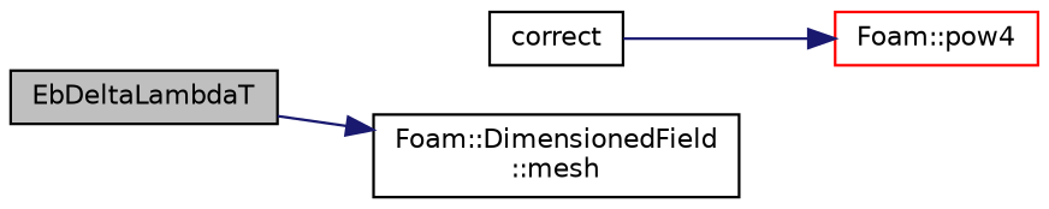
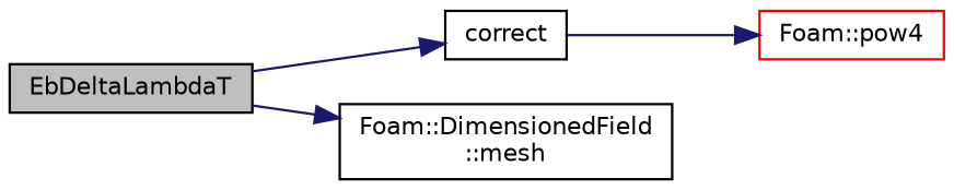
  digraph {
    rankdir=LR
    node [color=black fontname=Helvetica fontsize=10 shape=record]
    edge [color=midnightblue fontname=Helvetica fontsize=10 labelfontname=Helvetica labelfontsize=10 style=solid]
    n1 [fillcolor=grey75 fontcolor=black height=0.2 label=EbDeltaLambdaT style=filled width=0.4]
    n2 [height=0.2 label=correct width=0.4]
    n3 [height=0.2 label="Foam::DimensionedField\l::mesh" width=0.4]
    n4 [color=red height=0.2 label="Foam::pow4" width=0.4]
+   n1 -> n2
    n1 -> n3
    n2 -> n4
  }
